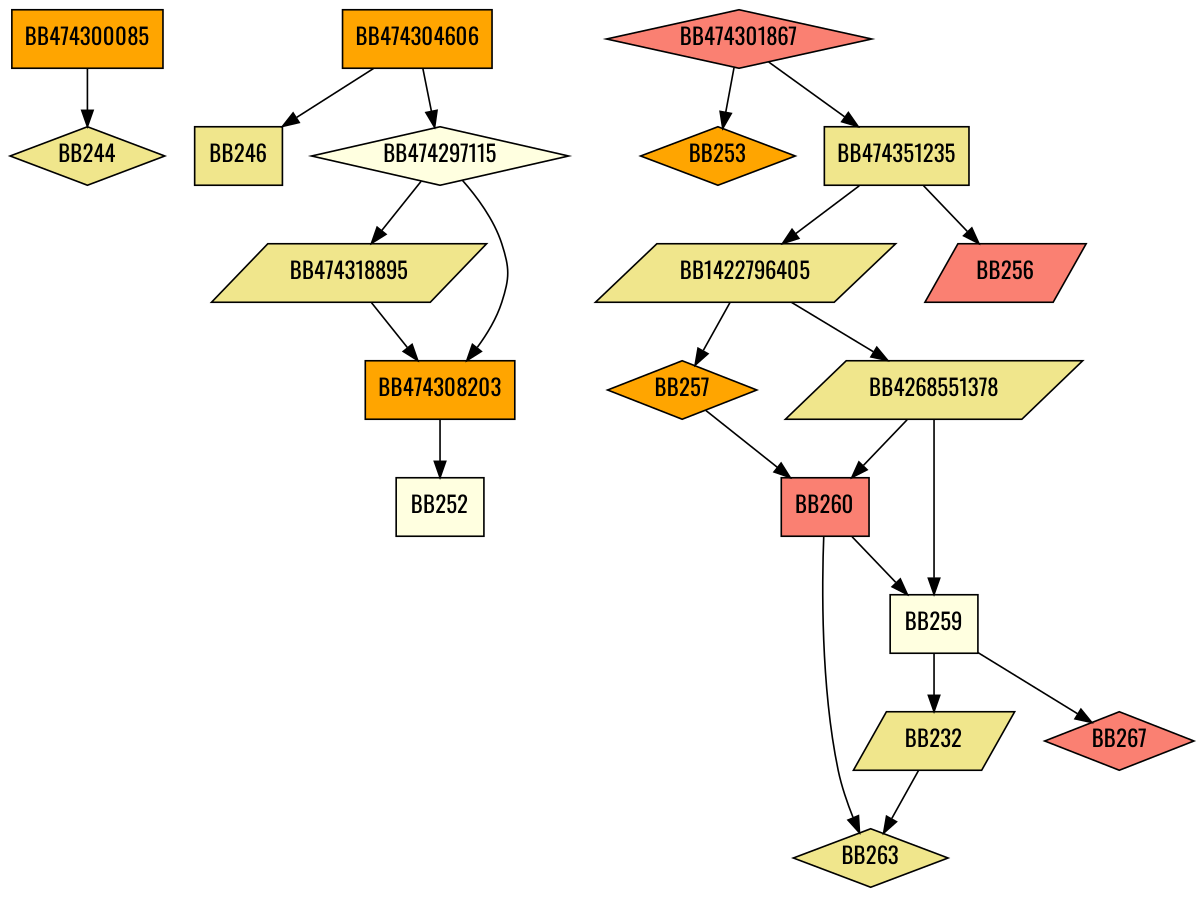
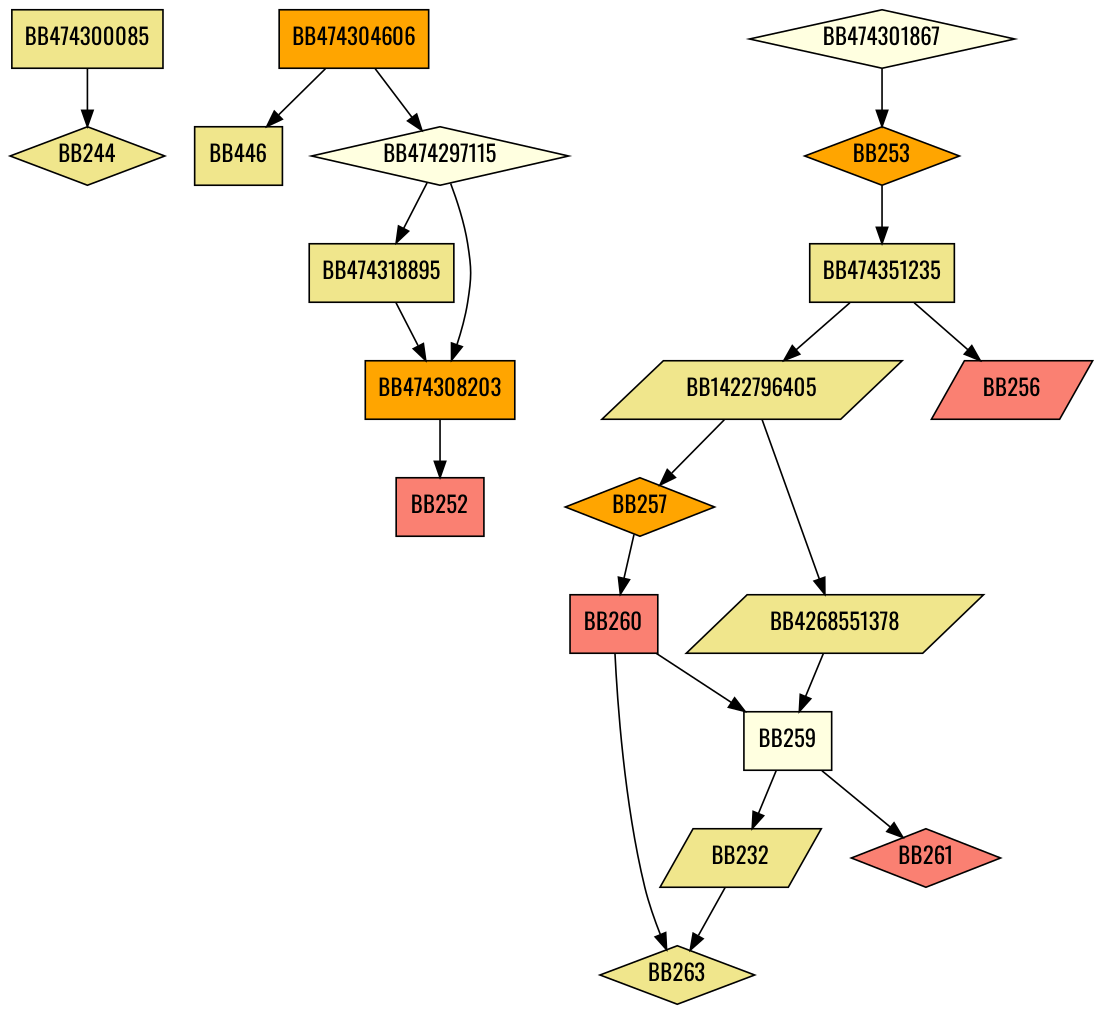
  digraph {
    fontname=Oswald
    node [fillcolor=khaki fontname=Oswald shape=box style=filled]
    edge [fontname=Oswald]
    BB244 [shape=diamond]
-   BB474300085 [fillcolor=orange]
+   BB474300085
    BB474304606 [fillcolor=orange]
-   BB246
+   BB246 [label=BB446]
    BB474297115 [fillcolor=lightyellow shape=diamond]
-   BB474318895 [shape=parallelogram]
+   BB474318895
    BB474308203 [fillcolor=orange]
-   BB252 [fillcolor=lightyellow]
-   BB474301867 [fillcolor=salmon shape=diamond]
+   BB252 [fillcolor=salmon]
+   BB474301867 [fillcolor=lightyellow shape=diamond]
    BB253 [fillcolor=orange shape=diamond]
    BB474351235
    BB1422796405 [shape=parallelogram]
    BB256 [fillcolor=salmon shape=parallelogram]
    BB257 [fillcolor=orange shape=diamond]
    BB4268551378 [shape=parallelogram]
    BB260 [fillcolor=salmon]
    BB259 [fillcolor=lightyellow]
-   BB261 [fillcolor=salmon shape=diamond label=BB267]
+   BB261 [fillcolor=salmon shape=diamond]
    n19 [label=BB232 shape=parallelogram]
    BB263 [shape=diamond]
    BB474300085 -> BB244
    BB474304606 -> BB246
    BB474304606 -> BB474297115
    BB474297115 -> BB474318895
    BB474297115 -> BB474308203
    BB474318895 -> BB474308203
    BB474308203 -> BB252
    BB474301867 -> BB253
-   BB474301867 -> BB474351235
+   BB253 -> BB474351235
    BB474351235 -> BB1422796405
    BB474351235 -> BB256
    BB1422796405 -> BB257
    BB1422796405 -> BB4268551378
    BB257 -> BB260
-   BB4268551378 -> BB260
    BB4268551378 -> BB259
    BB260 -> BB259
    BB260 -> BB263
    BB259 -> BB261
    BB259 -> n19
    n19 -> BB263
  }
